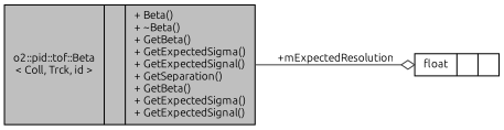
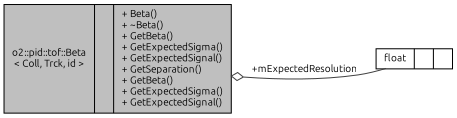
  digraph {
    rankdir=LR
    fontname=Ubuntu
    node [color=black fontname=Ubuntu fontsize=10 shape=record]
    n1 [fillcolor=grey75 fontcolor=black height=0.2 label="{o2::pid::tof::Beta\l\< Coll, Trck, id \>\n||+ Beta()\l+ ~Beta()\l+ GetBeta()\l+ GetExpectedSigma()\l+ GetExpectedSignal()\l+ GetSeparation()\l+ GetBeta()\l+ GetExpectedSigma()\l+ GetExpectedSignal()\l}" style=filled width=0.4]
    n2 [height=0.2 label="{float\n||}" width=0.4]
-   n1 -> n2 [arrowhead=odiamond color=grey25 fontname=Ubuntu fontsize=10 label=" +mExpectedResolution" labelfontname=Helvetica labelfontsize=10 style=solid]
+   n2 -> n1 [arrowhead=odiamond color=grey25 fontname=Ubuntu fontsize=10 label=" +mExpectedResolution" labelfontname=Helvetica labelfontsize=10 style=solid]
  }
